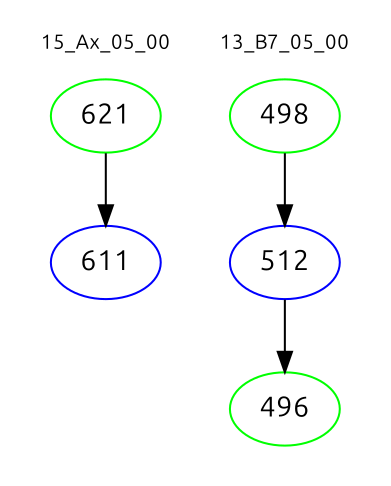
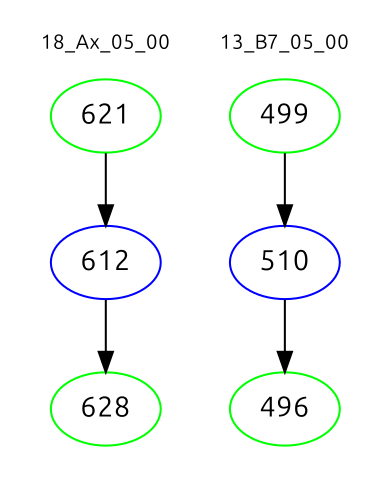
  digraph {
    fontname=Ubuntu
    node [color=green fontname=Ubuntu]
    edge [color=black fontname=Ubuntu]
    n1 [label=621]
-   n2 [color=blue label=611]
-   n4 [label=498]
-   n5 [color=blue label=512]
+   n2 [color=blue label=612]
+   n3 [label=628]
+   n4 [label=499]
+   n5 [color=blue label=510]
    n6 [label=496]
    subgraph cluster_1 {
      color=white
      fontsize=10
-     label="15_Ax_05_00"
+     label="18_Ax_05_00"
      n1
      n2
+     n3
    }
    subgraph cluster_2 {
      color=white
      fontsize=10
      label="13_B7_05_00"
      n4
      n5
      n6
    }
    n1 -> n2
+   n2 -> n3
    n4 -> n5
    n5 -> n6
  }
